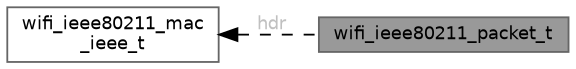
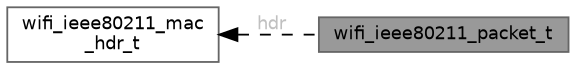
  digraph {
    rankdir=LR
    node [color=gray40 fontname=Helvetica fontsize=10 shape=box style=filled]
    n1 [fillcolor=grey60 fontcolor=black height=0.2 label=wifi_ieee80211_packet_t width=0.4]
-   n2 [fillcolor=white height=0.2 label="wifi_ieee80211_mac\l_ieee_t" width=0.4]
+   n2 [fillcolor=white height=0.2 label="wifi_ieee80211_mac\l_hdr_t" width=0.4]
    n2 -> n1 [color=black dir=back fontcolor=grey fontname=Helvetica fontsize=10 label=" hdr" labelfontname=Helvetica labelfontsize=10 style=dashed]
  }
